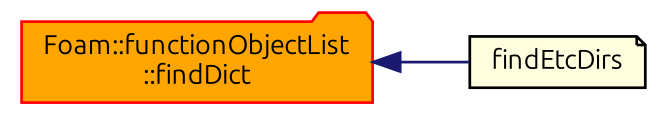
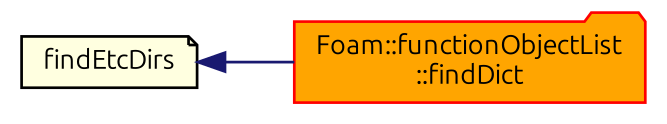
  digraph {
    rankdir=LR
    fontname=Ubuntu
    node [fontname=Ubuntu fontsize=10 style=filled]
    n1 [color=black fillcolor=lightyellow fontcolor=black height=0.2 label=findEtcDirs shape=note width=0.4]
    n2 [color=red height=0.2 label="Foam::functionObjectList\l::findDict" shape=folder width=0.4 fillcolor=orange]
-   n2 -> n1 [color=midnightblue dir=back fontname=Ubuntu fontsize=10 labelfontname=Helvetica labelfontsize=10 style=solid]
+   n1 -> n2 [color=midnightblue dir=back fontname=Ubuntu fontsize=10 labelfontname=Helvetica labelfontsize=10 style=solid]
  }
